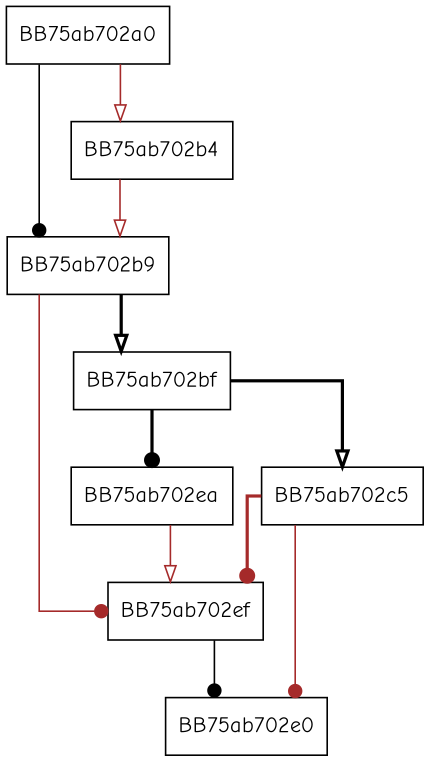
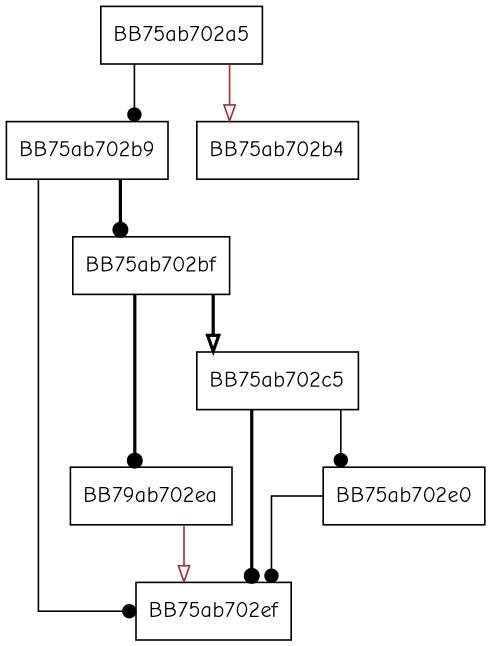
  digraph {
    fontname="Comic Neue"
    splines=ortho
    node [fontname="Comic Neue" shape=box]
    edge [arrowhead=dot color=black fontname="Comic Neue" style=solid]
-   BB75ab702a0
+   BB75ab702a0 [label=BB75ab702a5]
    BB75ab702b9
    BB75ab702b4
    BB75ab702ef
    BB75ab702bf
-   BB75ab702ea
+   BB75ab702ea [label=BB79ab702ea]
    BB75ab702c5
    BB75ab702e0
    BB75ab702a0 -> BB75ab702b9
    BB75ab702a0 -> BB75ab702b4 [arrowhead=onormal color=brown]
-   BB75ab702b9 -> BB75ab702ef [color=brown]
-   BB75ab702b9 -> BB75ab702bf [arrowhead=onormal style=bold]
-   BB75ab702b4 -> BB75ab702b9 [arrowhead=onormal color=brown]
+   BB75ab702b9 -> BB75ab702ef
+   BB75ab702b9 -> BB75ab702bf [style=bold]
    BB75ab702bf -> BB75ab702ea [style=bold]
    BB75ab702bf -> BB75ab702c5 [arrowhead=onormal style=bold]
    BB75ab702ea -> BB75ab702ef [arrowhead=onormal color=brown]
-   BB75ab702c5 -> BB75ab702ef [color=brown style=bold]
-   BB75ab702c5 -> BB75ab702e0 [color=brown]
-   BB75ab702ef -> BB75ab702e0
+   BB75ab702c5 -> BB75ab702ef [style=bold]
+   BB75ab702c5 -> BB75ab702e0
+   BB75ab702e0 -> BB75ab702ef
  }
